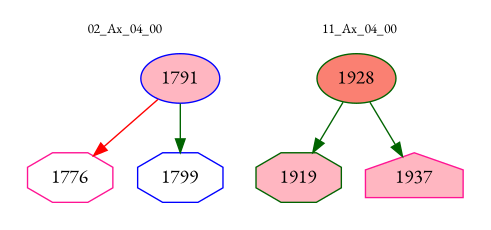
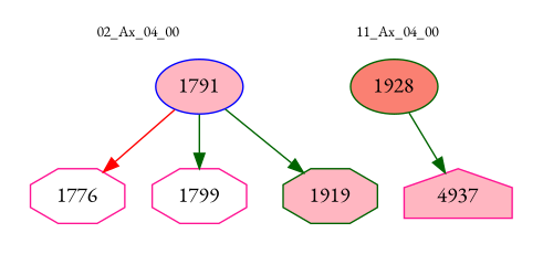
  digraph {
    fontname="EB Garamond"
    node [color=blue fillcolor=lightpink fontname="EB Garamond" shape=octagon style=filled]
    edge [color=darkgreen fontname="EB Garamond"]
    n1 [label=1791 shape=ellipse]
    n2 [color=deeppink fillcolor=white label=1776]
-   n3 [fillcolor=white label=1799]
+   n3 [color=deeppink fillcolor=white label=1799]
    n4 [color=darkgreen fillcolor=salmon label=1928 shape=ellipse]
    n5 [color=darkgreen label=1919]
-   n6 [color=deeppink label=1937 shape=house]
+   n6 [color=deeppink label=4937 shape=house]
    subgraph cluster_1 {
      color=white
      fontsize=10
      label="02_Ax_04_00"
      n1
      n2
      n3
    }
    subgraph cluster_2 {
      color=white
      fontsize=10
      label="11_Ax_04_00"
      n4
      n5
      n6
    }
    n1 -> n2 [color=red]
    n1 -> n3
-   n4 -> n5
+   n1 -> n5
    n4 -> n6
  }
